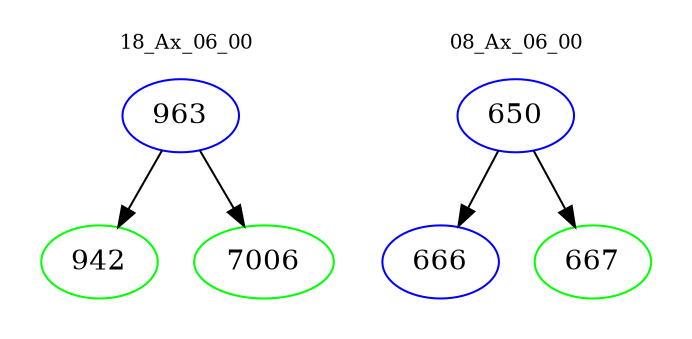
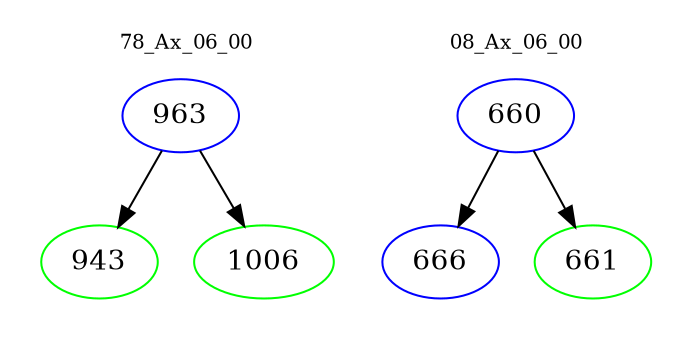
  digraph {
    node [color=blue]
    edge [color=black]
    n1 [label=963]
-   n2 [color=green label=942]
-   n3 [color=green label=7006]
-   n4 [label=650]
+   n2 [color=green label=943]
+   n3 [color=green label=1006]
+   n4 [label=660]
    n5 [label=666]
-   n6 [color=green label=667]
+   n6 [color=green label=661]
    subgraph cluster_1 {
      color=white
      fontsize=10
-     label="18_Ax_06_00"
+     label="78_Ax_06_00"
      n1
      n2
      n3
    }
    subgraph cluster_2 {
      color=white
      fontsize=10
      label="08_Ax_06_00"
      n4
      n5
      n6
    }
    n1 -> n2
    n1 -> n3
    n4 -> n5
    n4 -> n6
  }
